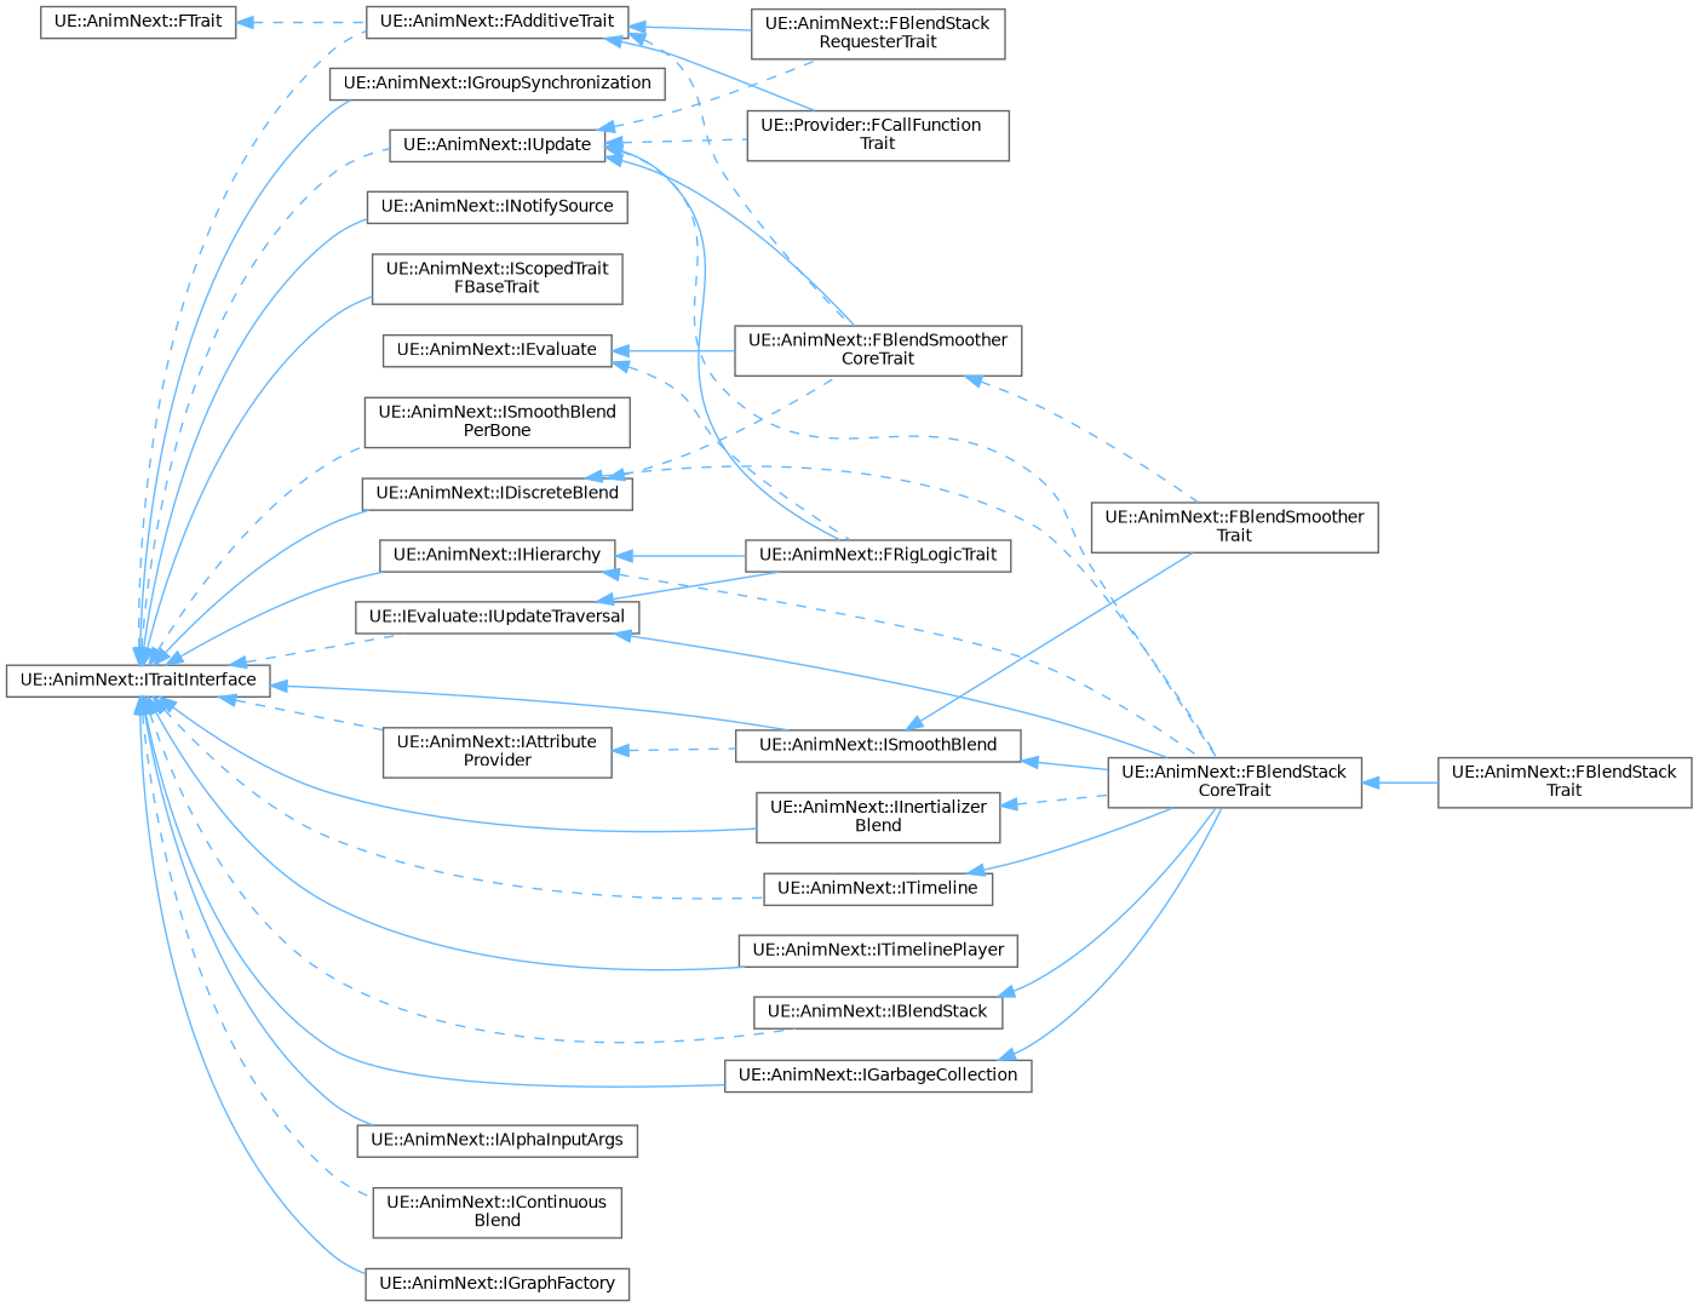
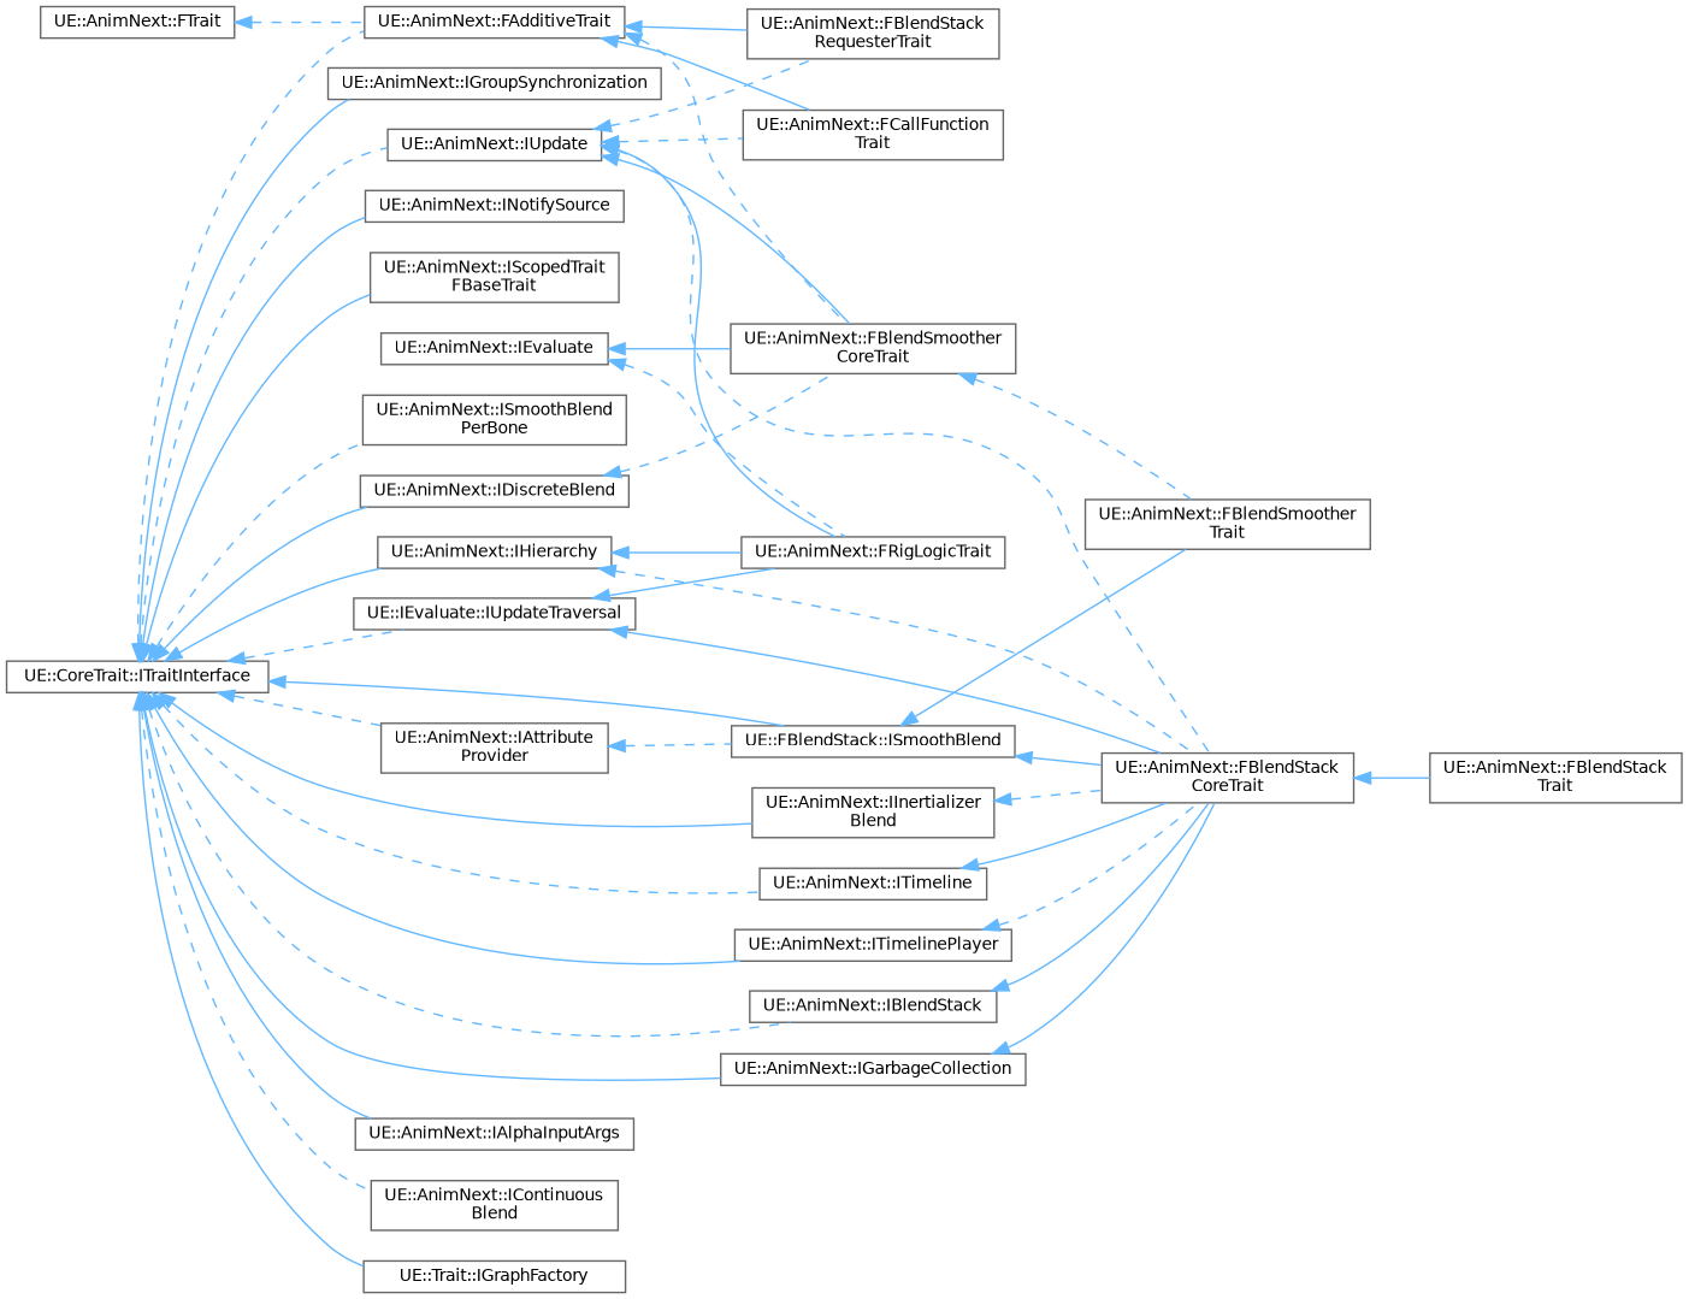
  digraph {
    rankdir=LR
    node [color=grey40 fillcolor=white fontname=Helvetica fontsize=10 shape=box style=filled]
    edge [color=steelblue1 dir=back fontname=Helvetica fontsize=10 labelfontname=Helvetica labelfontsize=10 style=solid]
    n1 [height=0.2 label="UE::AnimNext::FTrait" width=0.4]
    n2 [height=0.2 label="UE::AnimNext::FAdditiveTrait" width=0.4]
    n3 [height=0.2 label="UE::AnimNext::FBlendSmoother\lCoreTrait" width=0.4]
    n4 [height=0.2 label="UE::AnimNext::FBlendStack\lRequesterTrait" width=0.4]
-   n5 [height=0.2 label="UE::Provider::FCallFunction\lTrait" width=0.4]
+   n5 [height=0.2 label="UE::AnimNext::FCallFunction\lTrait" width=0.4]
    n6 [height=0.2 label="UE::AnimNext::FBlendSmoother\lTrait" width=0.4]
    n7 [height=0.2 label="UE::AnimNext::FBlendStack\lCoreTrait" width=0.4]
    n8 [height=0.2 label="UE::AnimNext::FBlendStack\lTrait" width=0.4]
    n9 [height=0.2 label="UE::AnimNext::FRigLogicTrait" width=0.4]
-   n10 [height=0.2 label="UE::AnimNext::ITraitInterface" width=0.4]
+   n10 [height=0.2 label="UE::CoreTrait::ITraitInterface" width=0.4]
    n11 [height=0.2 label="UE::AnimNext::IAlphaInputArgs" width=0.4]
    n12 [height=0.2 label="UE::AnimNext::IAttribute\lProvider" width=0.4]
    n13 [height=0.2 label="UE::AnimNext::IBlendStack" width=0.4]
    n14 [height=0.2 label="UE::AnimNext::IContinuous\lBlend" width=0.4]
    n15 [height=0.2 label="UE::AnimNext::IDiscreteBlend" width=0.4]
    n16 [height=0.2 label="UE::AnimNext::IGarbageCollection" width=0.4]
-   n17 [height=0.2 label="UE::AnimNext::IGraphFactory" width=0.4]
+   n17 [height=0.2 label="UE::Trait::IGraphFactory" width=0.4]
    n18 [height=0.2 label="UE::AnimNext::IGroupSynchronization" width=0.4]
    n19 [height=0.2 label="UE::AnimNext::IHierarchy" width=0.4]
    n20 [height=0.2 label="UE::AnimNext::IInertializer\lBlend" width=0.4]
    n21 [height=0.2 label="UE::AnimNext::INotifySource" width=0.4]
    n22 [height=0.2 label="UE::AnimNext::IScopedTrait\lFBaseTrait" width=0.4]
-   n23 [height=0.2 label="UE::AnimNext::ISmoothBlend" width=0.4]
+   n23 [height=0.2 label="UE::FBlendStack::ISmoothBlend" width=0.4]
    n24 [height=0.2 label="UE::AnimNext::ISmoothBlend\lPerBone" width=0.4]
    n25 [height=0.2 label="UE::AnimNext::ITimeline" width=0.4]
    n26 [height=0.2 label="UE::AnimNext::ITimelinePlayer" width=0.4]
    n27 [height=0.2 label="UE::AnimNext::IUpdate" width=0.4]
    n28 [height=0.2 label="UE::IEvaluate::IUpdateTraversal" width=0.4]
    n29 [height=0.2 label="UE::AnimNext::IEvaluate" width=0.4]
    n1 -> n2 [style=dashed]
    n2 -> n3 [style=dashed]
    n2 -> n4
    n2 -> n5
    n3 -> n6 [style=dashed]
    n7 -> n8
    n10 -> n2 [style=dashed]
    n10 -> n11
    n10 -> n12 [style=dashed]
    n10 -> n13 [style=dashed]
    n10 -> n14 [style=dashed]
    n10 -> n15
    n10 -> n16
    n10 -> n17
    n10 -> n18
    n10 -> n19
    n10 -> n20
    n10 -> n21
    n10 -> n22
    n10 -> n23
    n10 -> n24 [style=dashed]
    n10 -> n25 [style=dashed]
    n10 -> n26
    n10 -> n27 [style=dashed]
    n10 -> n28 [style=dashed]
    n12 -> n23 [style=dashed]
    n13 -> n7
    n15 -> n3 [style=dashed]
-   n15 -> n7 [style=dashed]
+   n26 -> n7 [style=dashed]
    n16 -> n7
    n19 -> n7 [style=dashed]
    n19 -> n9
    n20 -> n7 [style=dashed]
    n23 -> n6
    n23 -> n7
    n25 -> n7
    n27 -> n3
    n27 -> n4 [style=dashed]
    n27 -> n5 [style=dashed]
    n27 -> n7 [style=dashed]
    n27 -> n9
    n28 -> n7
    n28 -> n9
    n29 -> n3
    n29 -> n9 [style=dashed]
  }
